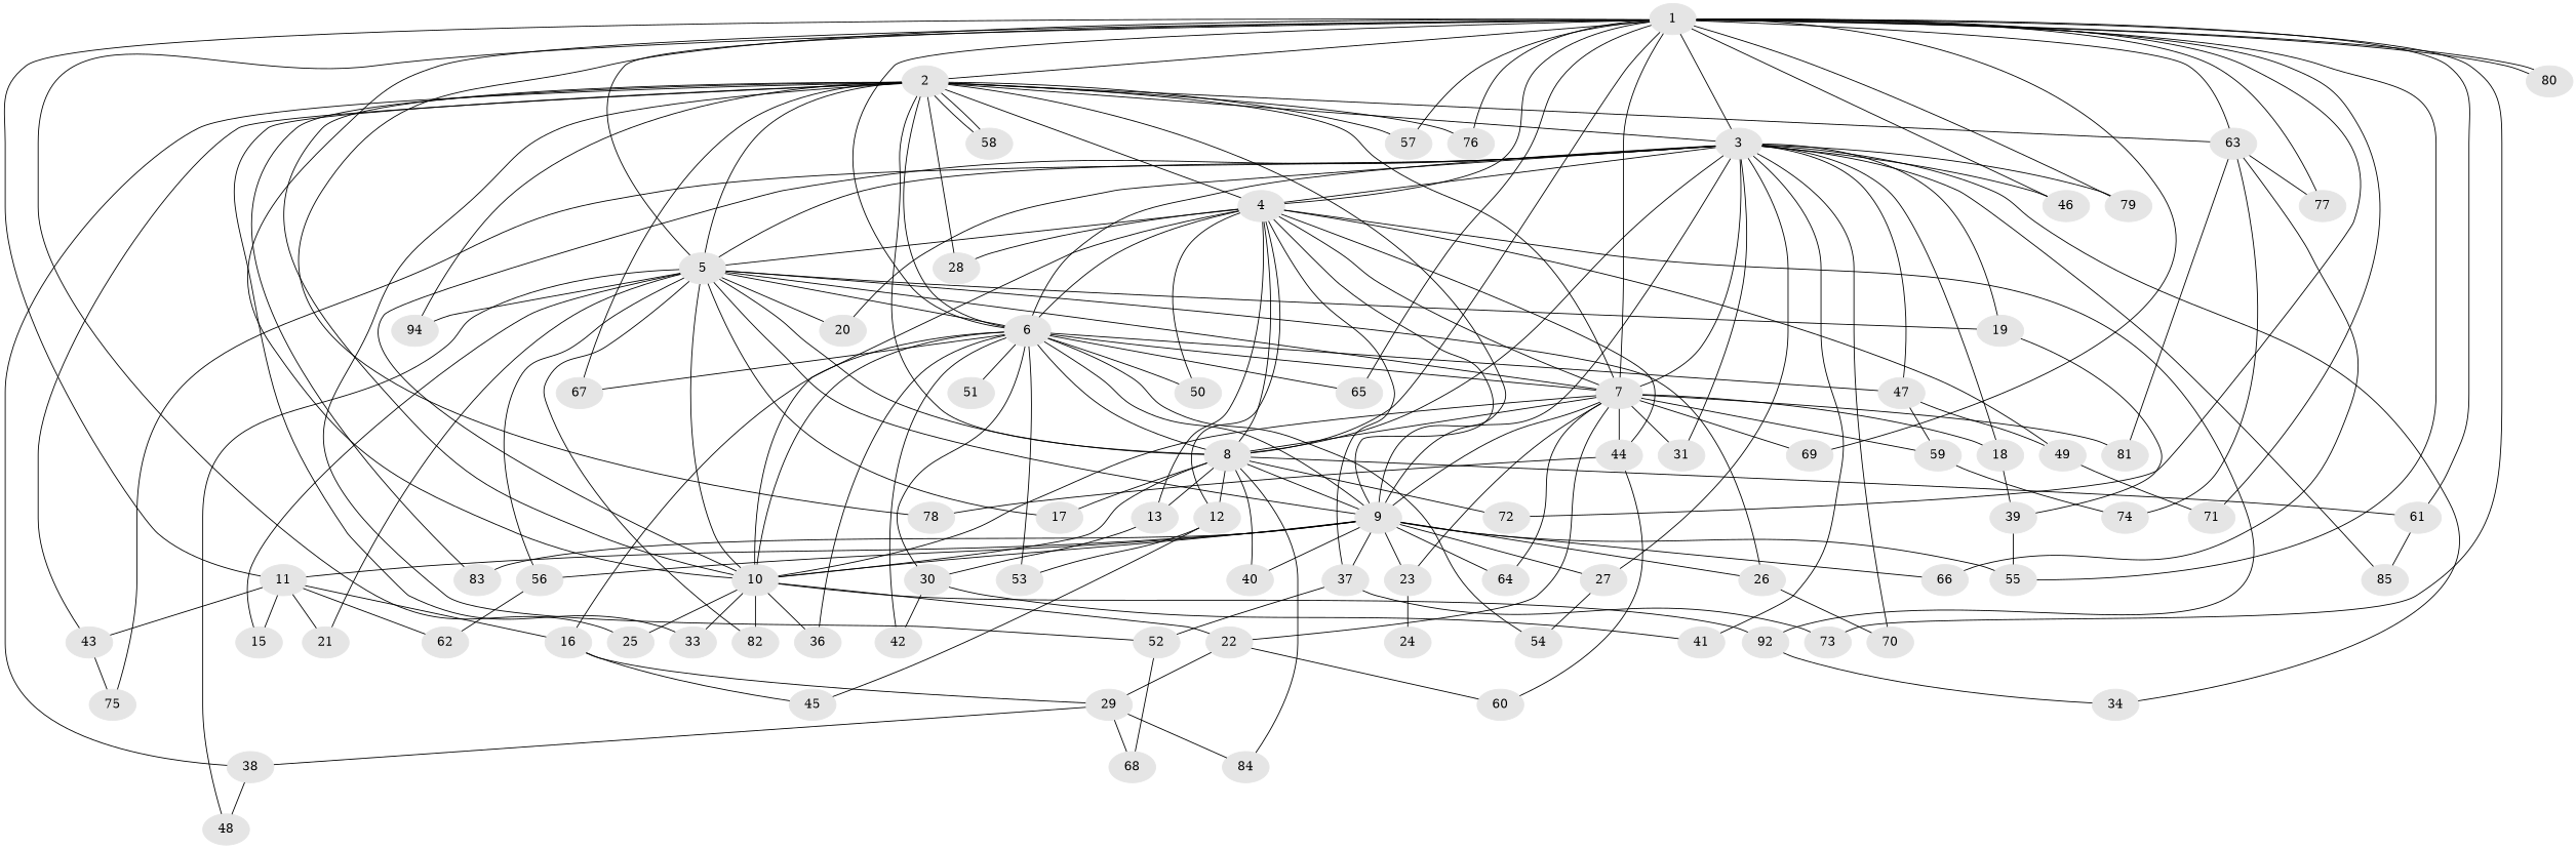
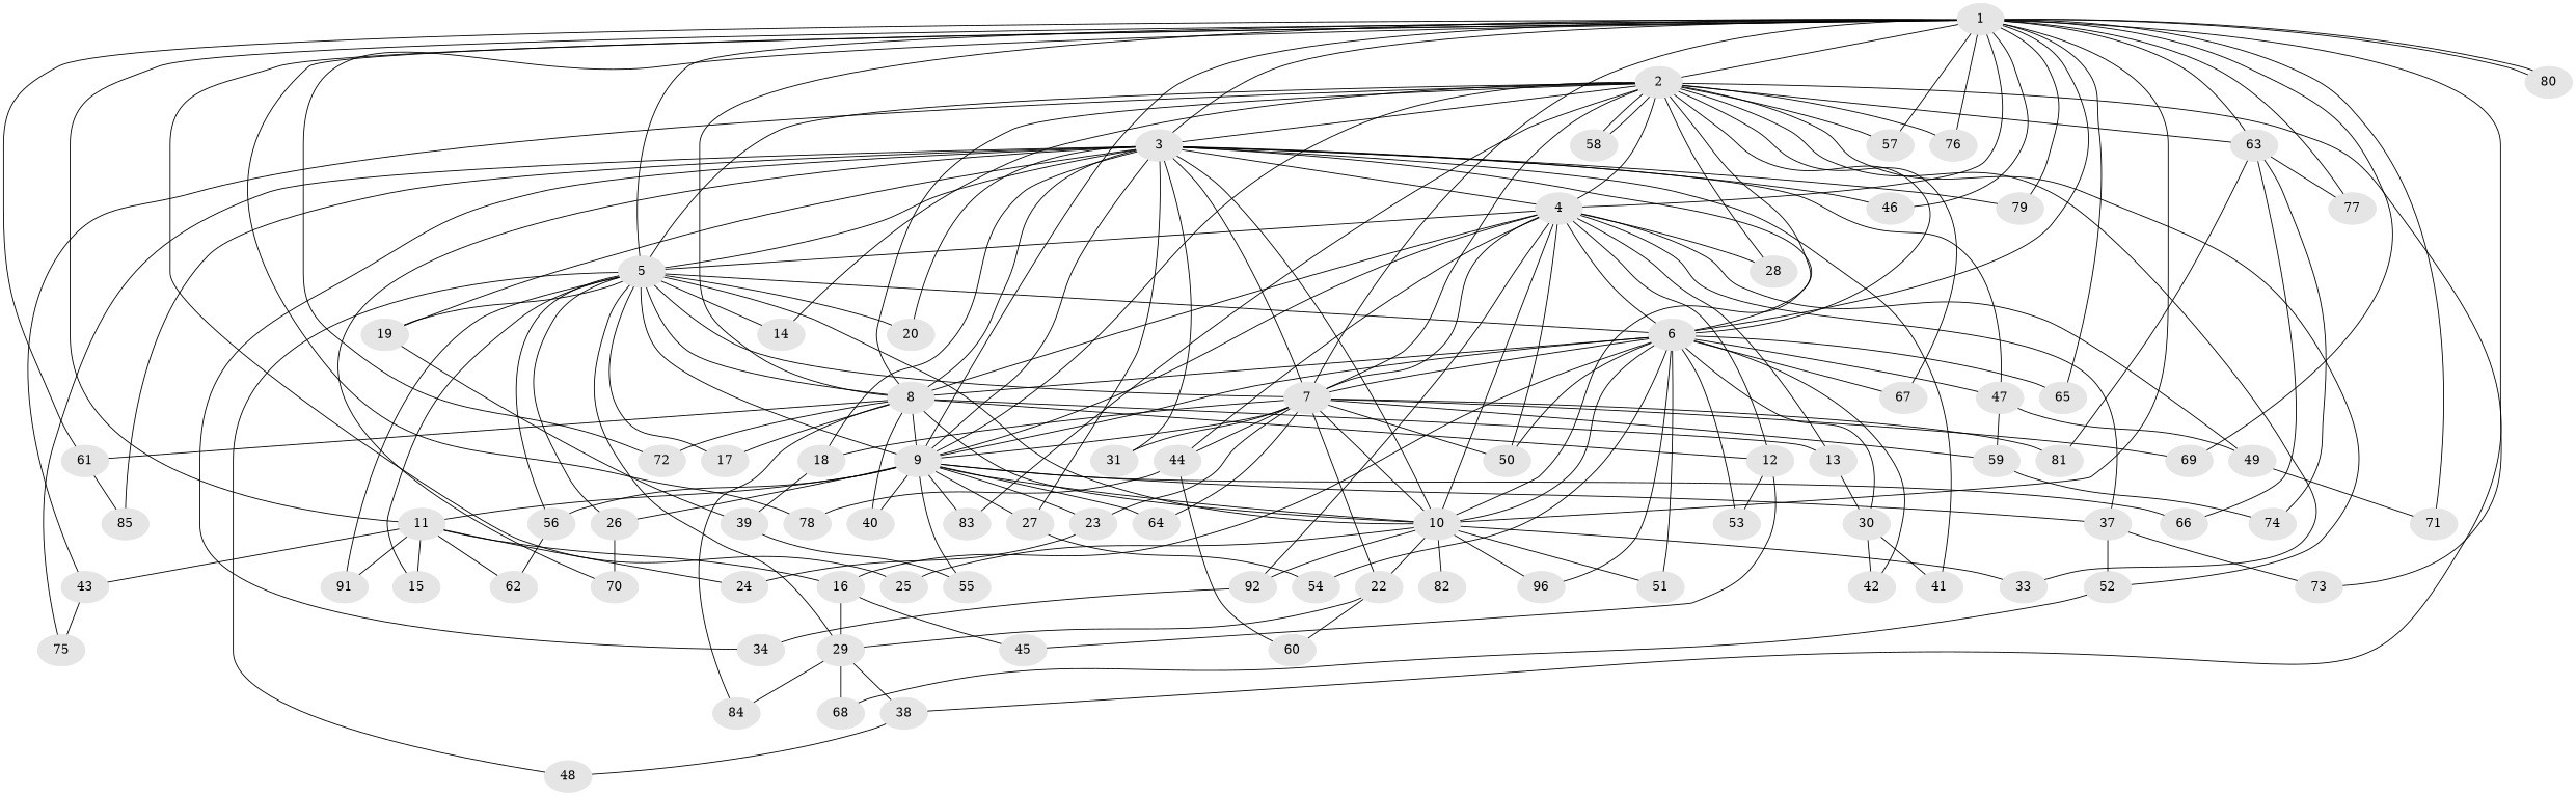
  graph {
    node [color=gray90 style=filled]
    1
    2
    3
    4
    5
    6
    7
    8
    9
    10
    11
    25
    46
    57
    61
    63
    65
    69
    71
    72
    73
    76
    77
    78
    79
    80
-   14 [label=94]
+   14
    28
    33
    38
    43
    52
    58
    67
    83
    18
    19
    20
    27
    31
    34
    41
    47
    70
    75
    85
    12
    13
    n49 [label=92]
    37
    44
    49
    50
    15
    17
-   21
+   21 [label=91]
    26
    48
    56
    82
    16
    30
-   36
+   36 [label=96]
    42
    51
    53
    54
    22
    23
    59
    64
    81
    40
    84
    55
    66
    24
    62
    74
    68
    39
    45
    60
    29
    1 -- 2
    1 -- 3
    1 -- 4
    1 -- 5
    1 -- 6
    1 -- 7
    1 -- 8
-   1 -- 55
+   1 -- 9
    1 -- 10
    1 -- 11
    1 -- 25
    1 -- 46
    1 -- 57
    1 -- 61
    1 -- 63
    1 -- 65
    1 -- 69
    1 -- 71
    1 -- 72
    1 -- 73
    1 -- 76
    1 -- 77
    1 -- 78
    1 -- 79
    1 -- 80
    1 -- 80
    2 -- 3
    2 -- 4
    2 -- 5
    2 -- 6
    2 -- 7
    2 -- 8
    2 -- 9
    2 -- 10
    2 -- 57
    2 -- 63
    2 -- 76
    2 -- 14
    2 -- 28
    2 -- 33
    2 -- 38
    2 -- 43
    2 -- 52
    2 -- 58
    2 -- 58
    2 -- 67
    2 -- 83
    3 -- 4
    3 -- 5
    3 -- 6
    3 -- 7
    3 -- 8
    3 -- 9
    3 -- 10
    3 -- 46
    3 -- 79
    3 -- 18
    3 -- 19
    3 -- 20
    3 -- 27
    3 -- 31
    3 -- 34
    3 -- 41
    3 -- 47
    3 -- 70
    3 -- 75
    3 -- 85
    4 -- 5
    4 -- 6
    4 -- 7
    4 -- 8
    4 -- 9
    4 -- 10
    4 -- 28
    4 -- 12
    4 -- 13
    4 -- n49
    4 -- 37
    4 -- 44
    4 -- 49
    4 -- 50
    5 -- 6
    5 -- 7
    5 -- 8
    5 -- 9
    5 -- 10
    5 -- 14
    5 -- 19
    5 -- 20
    5 -- 15
    5 -- 17
    5 -- 21
    5 -- 26
    5 -- 48
    5 -- 56
-   5 -- 82
+   5 -- 29
    6 -- 7
    6 -- 8
    6 -- 9
    6 -- 10
    6 -- 65
    6 -- 67
    6 -- 47
    6 -- 50
    6 -- 16
    6 -- 30
    6 -- 36
    6 -- 42
    6 -- 51
    6 -- 53
    6 -- 54
-   7 -- 8
+   7 -- 50
    7 -- 9
    7 -- 10
    7 -- 69
    7 -- 18
    7 -- 31
    7 -- 44
    7 -- 22
    7 -- 23
    7 -- 59
    7 -- 64
    7 -- 81
    8 -- 9
    8 -- 10
    8 -- 61
    8 -- 72
    8 -- 12
    8 -- 13
    8 -- 17
    8 -- 40
    8 -- 84
    9 -- 10
    9 -- 11
    9 -- 83
    9 -- 27
    9 -- 37
    9 -- 26
    9 -- 56
    9 -- 23
    9 -- 64
    9 -- 40
    9 -- 55
    9 -- 66
    10 -- 25
    10 -- 33
    10 -- n49
    10 -- 82
    10 -- 36
+   10 -- 51
    10 -- 22
    11 -- 43
    11 -- 15
    11 -- 21
    11 -- 16
+   11 -- 24
    11 -- 62
    61 -- 85
    63 -- 77
    63 -- 81
    63 -- 66
    63 -- 74
    38 -- 48
    43 -- 75
    52 -- 68
    18 -- 39
    19 -- 39
    27 -- 54
    47 -- 49
    47 -- 59
    12 -- 53
    12 -- 45
    13 -- 30
    n49 -- 34
    37 -- 73
    37 -- 52
    44 -- 78
    44 -- 60
    49 -- 71
    26 -- 70
    56 -- 62
    16 -- 45
    16 -- 29
    30 -- 41
    30 -- 42
    22 -- 60
    22 -- 29
    23 -- 24
    59 -- 74
    39 -- 55
    29 -- 38
    29 -- 84
    29 -- 68
  }
